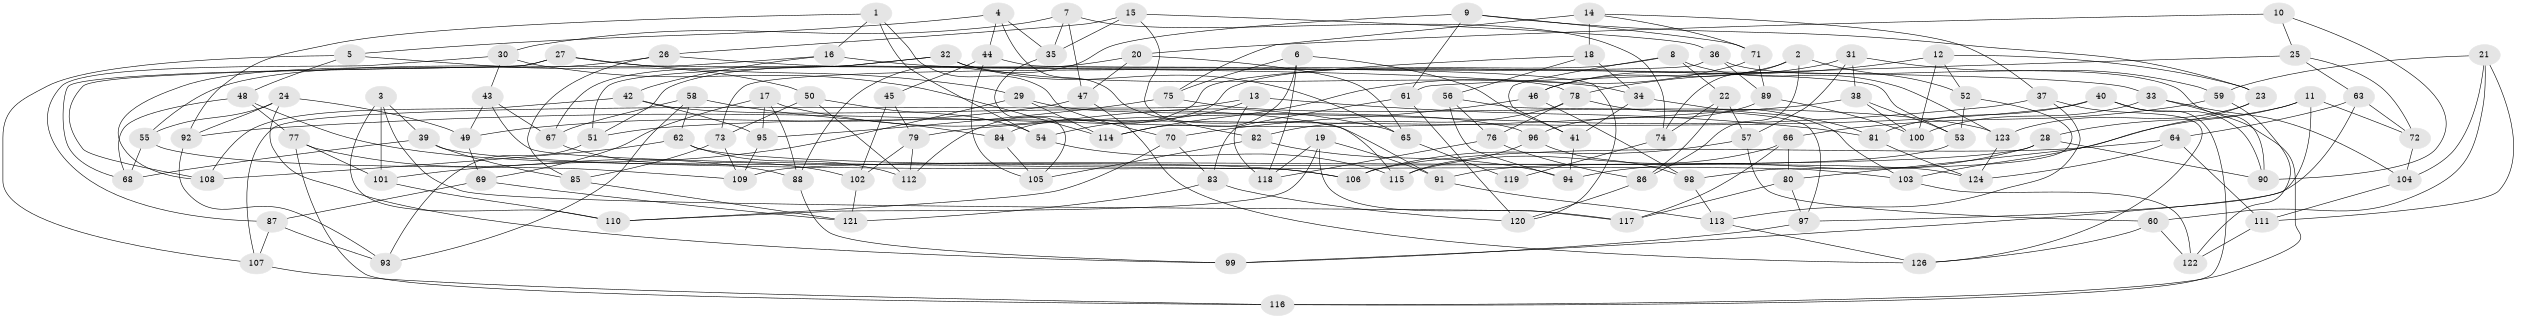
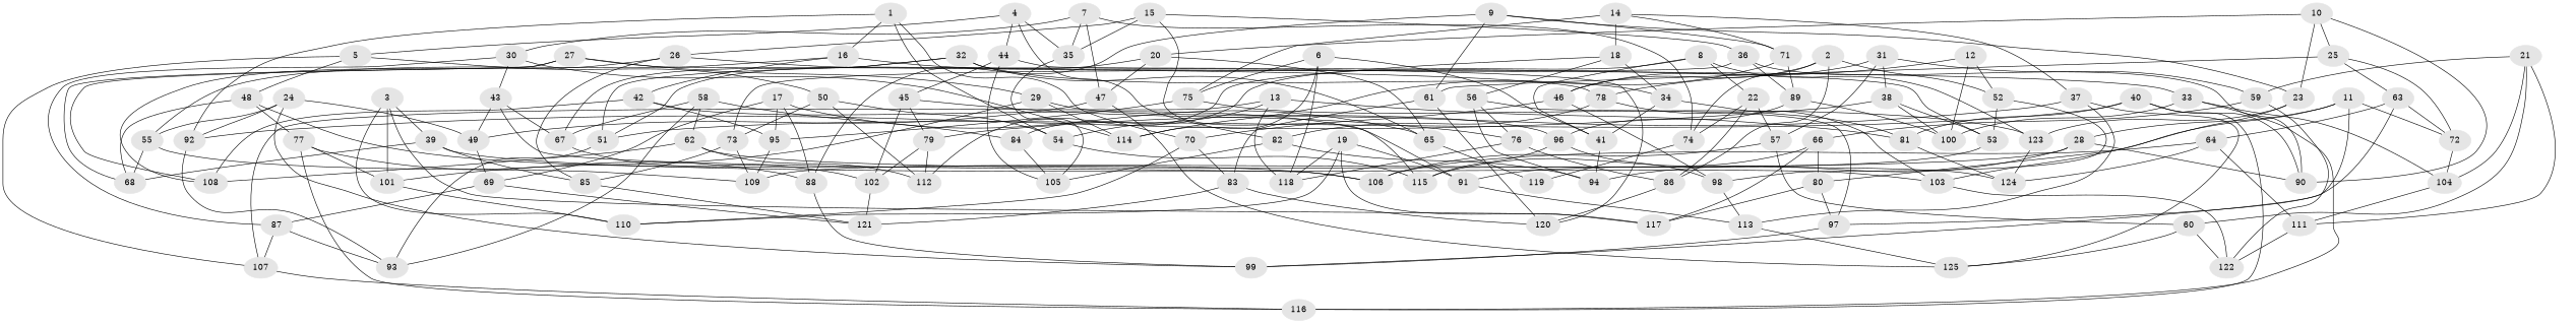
  graph {
    node [color=gray90 style=filled]
    1
    16
    54
    70
    92
    33
    42
    55
    115
    110
    83
    93
    2
    46
    52
    74
    86
    98
    53
    119
    120
    3
    39
    101
    117
    103
    85
    68
    4
    5
    35
    44
    82
    48
    50
    107
    105
    45
    94
    106
    77
    112
    73
    116
    6
    41
    75
    114
    118
    123
    95
    7
    30
    47
    43
    87
    49
-   125 [label=126]
+   125
    8
    22
    84
    57
    124
    9
    23
    61
    71
    88
    89
    99
    10
    20
    25
    90
    65
    51
    72
    63
    11
    28
    80
    109
    104
    97
    12
    78
    100
    13
    81
    14
    18
    37
    34
    56
    79
    113
    15
    26
    36
    108
    91
    17
    69
    121
    76
    19
    21
    59
    60
    111
    66
    122
    24
    64
    27
    29
    96
    67
    31
    38
    32
    102
    40
    58
    62
    1 -- 16
    1 -- 54
    1 -- 70
    1 -- 92
    16 -- 33
    16 -- 42
    16 -- 55
    54 -- 115
    70 -- 110
    70 -- 83
    92 -- 93
    33 -- 116
    33 -- 104
    33 -- 100
    42 -- 95
    42 -- 108
    42 -- 91
    55 -- 68
    55 -- 109
    83 -- 120
    83 -- 121
    2 -- 46
    2 -- 52
    2 -- 74
    2 -- 86
    46 -- 70
    46 -- 98
    52 -- 98
    52 -- 53
    74 -- 119
    86 -- 120
    98 -- 113
    53 -- 91
    3 -- 110
    3 -- 39
    3 -- 101
    3 -- 117
    39 -- 103
    39 -- 85
    39 -- 68
    101 -- 110
    103 -- 122
    85 -- 121
    4 -- 5
    4 -- 35
    4 -- 44
    4 -- 82
    5 -- 48
    5 -- 50
    5 -- 107
    35 -- 105
    44 -- 120
    44 -- 105
    44 -- 45
    82 -- 105
    82 -- 94
    48 -- 68
    48 -- 106
    48 -- 77
    50 -- 54
    50 -- 112
    50 -- 73
    107 -- 116
    45 -- 79
-   78 -- 76
+   45 -- 76
    45 -- 102
    77 -- 101
    77 -- 116
    77 -- 88
    73 -- 85
    73 -- 109
    6 -- 41
    6 -- 75
    6 -- 114
    6 -- 118
    41 -- 94
    75 -- 123
    75 -- 95
    123 -- 124
    95 -- 109
    7 -- 74
    7 -- 35
    7 -- 30
    7 -- 47
    30 -- 114
    30 -- 43
    30 -- 87
    47 -- 49
    47 -- 125
    43 -- 106
    43 -- 49
    43 -- 67
    87 -- 93
    87 -- 107
    49 -- 69
    8 -- 41
    8 -- 123
    8 -- 22
    8 -- 84
    22 -- 74
    22 -- 86
    22 -- 57
    84 -- 105
    57 -- 106
    57 -- 60
    9 -- 23
    9 -- 61
    9 -- 71
    9 -- 88
    23 -- 103
    23 -- 123
    61 -- 83
    61 -- 120
    71 -- 114
    71 -- 89
    88 -- 99
    89 -- 100
    89 -- 96
-   12 -- 23
+   10 -- 23
    10 -- 20
    10 -- 25
    10 -- 90
    20 -- 47
    20 -- 65
    20 -- 51
    25 -- 61
    25 -- 72
    25 -- 63
    65 -- 119
    51 -- 93
    72 -- 104
    63 -- 72
    63 -- 97
    63 -- 64
    11 -- 99
    11 -- 72
    11 -- 28
    11 -- 80
    28 -- 94
    28 -- 90
    28 -- 109
    80 -- 117
    80 -- 97
    104 -- 111
    97 -- 99
    12 -- 52
    12 -- 78
    12 -- 100
    78 -- 103
    78 -- 82
    13 -- 54
    13 -- 107
    13 -- 118
    13 -- 81
    81 -- 124
    14 -- 75
    14 -- 71
    14 -- 18
    14 -- 37
    18 -- 112
    18 -- 34
    18 -- 56
    37 -- 125
    37 -- 79
    37 -- 113
    34 -- 41
    34 -- 81
    56 -- 94
    56 -- 97
    56 -- 76
    79 -- 112
    79 -- 102
    113 -- 125
    15 -- 115
    15 -- 35
    15 -- 26
    15 -- 36
    26 -- 85
    26 -- 78
    26 -- 108
    36 -- 73
    36 -- 89
    36 -- 90
    91 -- 113
    17 -- 95
    17 -- 88
    17 -- 65
    17 -- 69
    69 -- 87
    69 -- 121
    76 -- 86
    76 -- 118
    19 -- 110
    19 -- 117
    19 -- 118
    19 -- 91
    21 -- 104
    21 -- 59
    21 -- 60
    21 -- 111
    59 -- 66
    59 -- 122
    60 -- 125
    60 -- 122
    111 -- 122
    66 -- 115
    66 -- 117
    66 -- 80
    24 -- 92
    24 -- 55
    24 -- 49
    24 -- 99
    64 -- 106
    64 -- 124
    64 -- 111
    27 -- 53
    27 -- 68
    27 -- 108
    27 -- 29
    29 -- 101
    29 -- 114
    29 -- 96
    96 -- 115
    96 -- 98
    67 -- 102
    31 -- 46
    31 -- 57
    31 -- 59
    31 -- 38
    38 -- 92
    38 -- 53
    38 -- 100
    32 -- 65
    32 -- 51
    32 -- 34
    32 -- 67
    102 -- 121
    40 -- 116
    40 -- 90
    40 -- 51
    40 -- 81
    58 -- 93
    58 -- 84
    58 -- 67
    58 -- 62
    62 -- 112
    62 -- 124
    62 -- 108
  }
